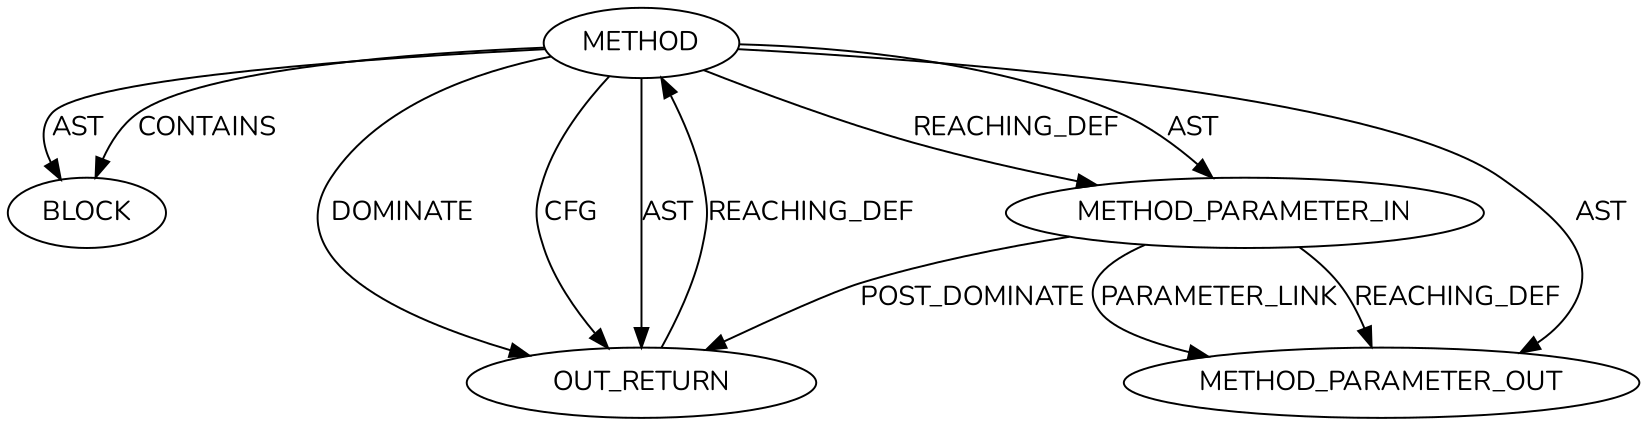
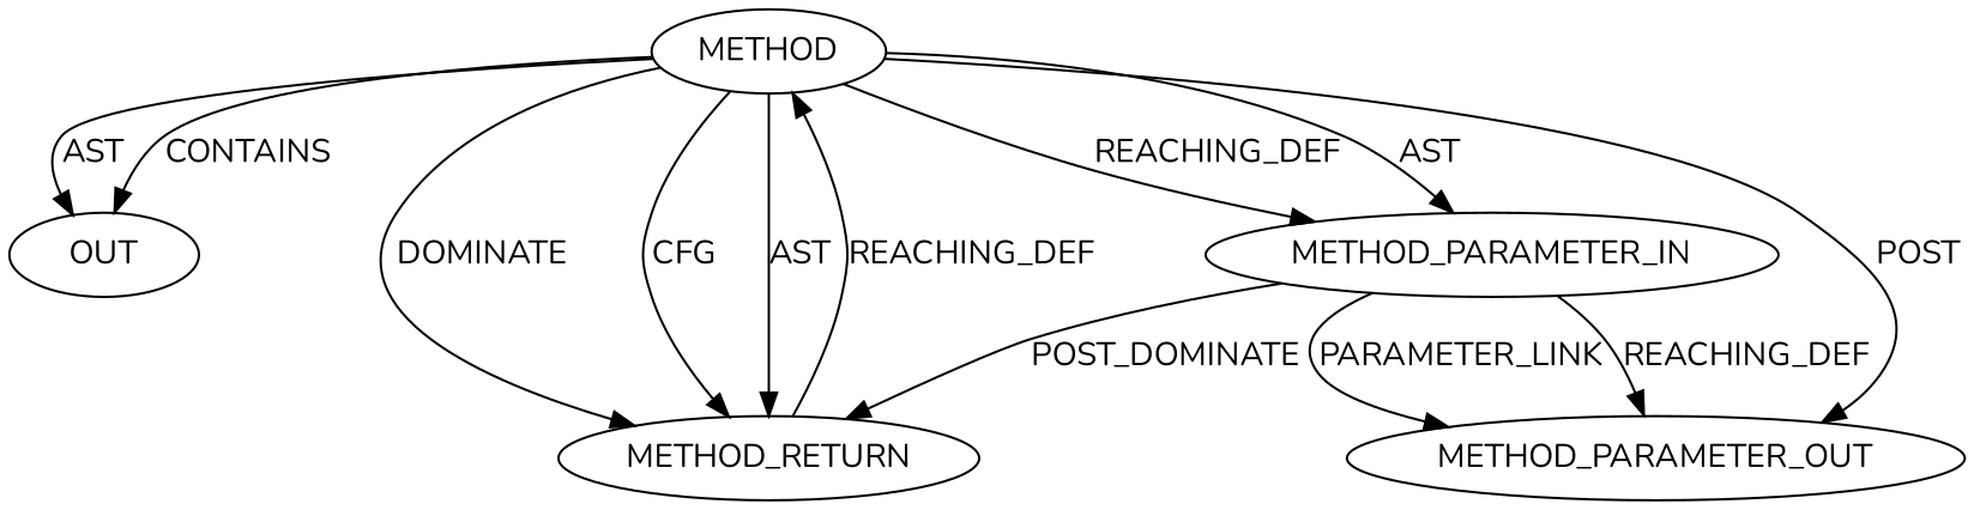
  digraph {
    fontname=Nunito
    node [CODE=tcpv6_prot_mutex COLUMN_NUMBER=8 LINE_NUMBER=123 ORDER=1 fontname=Nunito TYPE_FULL_NAME=ANY EVALUATION_STRATEGY=BY_VALUE]
    edge [fontname=Nunito]
    n1 [AST_PARENT_FULL_NAME="tls_main.c:<global>" AST_PARENT_TYPE=TYPE_DECL CODE="static DEFINE_MUTEX(tcpv6_prot_mutex);" COLUMN_NUMBER_END=37 FILENAME="tls_main.c" FULL_NAME=DEFINE_MUTEX IS_EXTERNAL=false LINE_NUMBER_END=123 NAME=DEFINE_MUTEX ORDER=83 SIGNATURE="static DEFINE_MUTEX (ANY)" label=METHOD TYPE_FULL_NAME="" EVALUATION_STRATEGY=""]
-   n2 [ARGUMENT_INDEX=-1 CODE="<empty>" ORDER=2 TYPE_FULL_NAME="<empty>" label=BLOCK COLUMN_NUMBER="" LINE_NUMBER="" EVALUATION_STRATEGY=""]
-   n3 [CODE=RET ORDER=3 TYPE_FULL_NAME=static label=OUT_RETURN]
+   n2 [ARGUMENT_INDEX=-1 CODE="<empty>" ORDER=2 TYPE_FULL_NAME="<empty>" label=OUT COLUMN_NUMBER="" LINE_NUMBER="" EVALUATION_STRATEGY=""]
+   n3 [CODE=RET ORDER=3 TYPE_FULL_NAME=static label=METHOD_RETURN]
    n4 [COLUMN_NUMBER=21 INDEX=1 IS_VARIADIC=false NAME=tcpv6_prot_mutex label=METHOD_PARAMETER_OUT]
    n5 [COLUMN_NUMBER=21 INDEX=1 IS_VARIADIC=false NAME=tcpv6_prot_mutex label=METHOD_PARAMETER_IN]
    n1 -> n2 [label=CONTAINS]
    n1 -> n2 [label=AST]
    n1 -> n3 [label=DOMINATE]
    n1 -> n3 [label=CFG]
    n1 -> n3 [label=AST]
-   n1 -> n4 [label=AST]
+   n1 -> n4 [label=POST]
    n1 -> n5 [label=REACHING_DEF]
    n1 -> n5 [label=AST]
    n3 -> n1 [label=REACHING_DEF]
    n5 -> n3 [VARIABLE=tcpv6_prot_mutex label=POST_DOMINATE]
    n5 -> n4 [label=PARAMETER_LINK]
    n5 -> n4 [VARIABLE=tcpv6_prot_mutex label=REACHING_DEF]
  }
